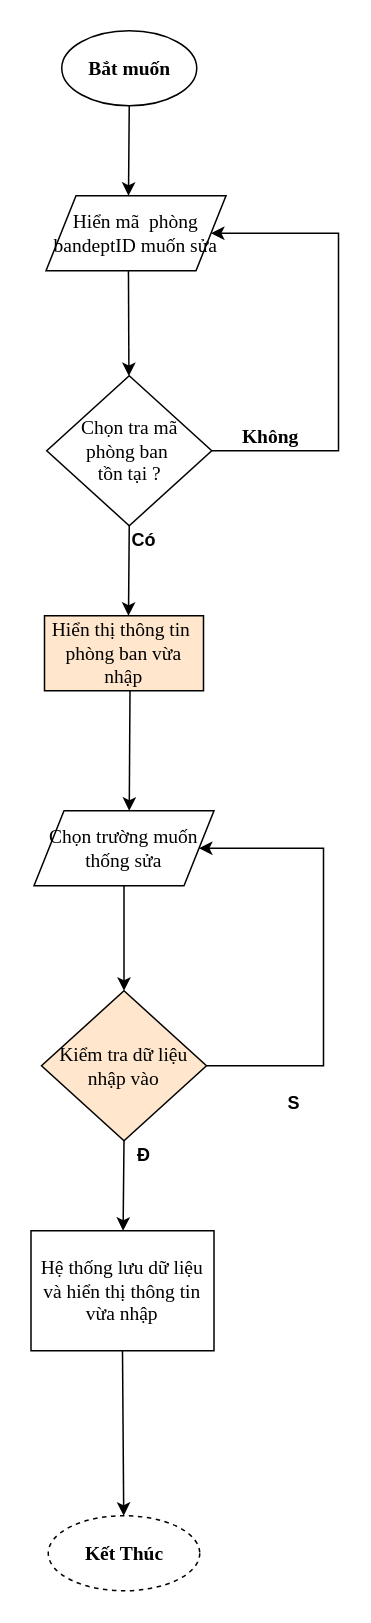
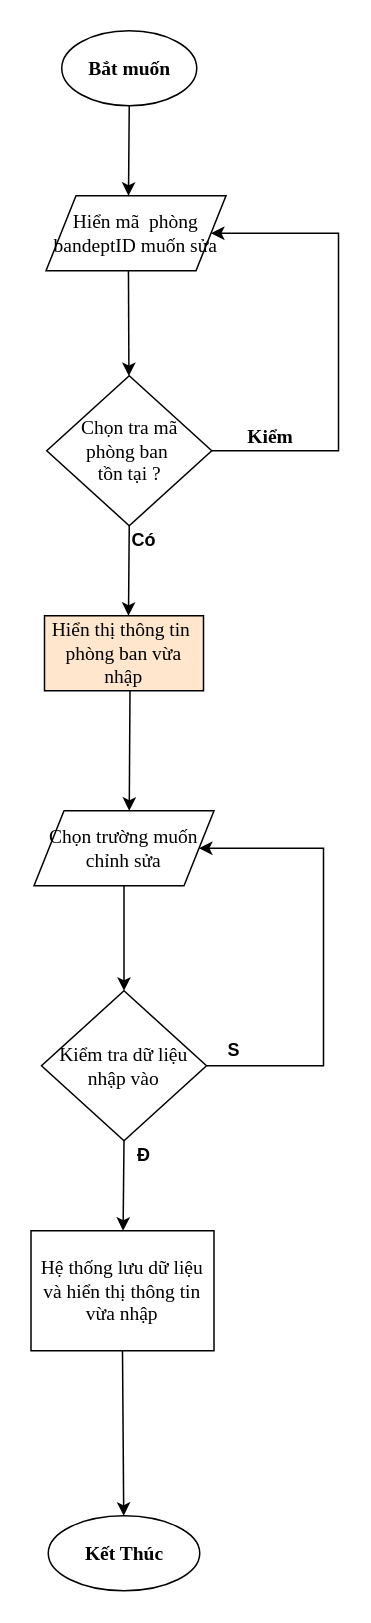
  <mxCell id="0" />
  <mxCell id="1" parent="0" />
  <mxCell id="2" style="edgeStyle=orthogonalEdgeStyle;rounded=0;orthogonalLoop=1;jettySize=auto;html=1;exitX=0.5;exitY=1;exitDx=0;exitDy=0;fontSize=13;fontFamily=Times New Roman;fontStyle=0" edge="1" parent="1" source="3"><mxGeometry relative="1" as="geometry"><mxPoint x="85" y="130" as="targetPoint" /></mxGeometry></mxCell>
  <mxCell id="3" value="&lt;font style=&quot;font-size: 13px;&quot;&gt;Bắt muốn&lt;/font&gt;" style="ellipse;whiteSpace=wrap;html=1;fontSize=13;fontFamily=Times New Roman;fontStyle=1" vertex="1" parent="1"><mxGeometry x="40.5" y="20" width="90" height="50" as="geometry" /></mxCell>
  <mxCell id="4" style="rounded=0;orthogonalLoop=1;jettySize=auto;html=1;exitX=0.458;exitY=0.978;exitDx=0;exitDy=0;exitPerimeter=0;fontSize=13;fontFamily=Times New Roman;fontStyle=0" edge="1" parent="1" source="5" target="8"><mxGeometry relative="1" as="geometry" /></mxCell>
  <mxCell id="5" value="&lt;font style=&quot;font-size: 13px;&quot;&gt;Hiển mã&amp;nbsp; phòng&lt;br&gt;bandeptID&lt;span style=&quot;background-color: initial;&quot;&gt;&amp;nbsp;muốn sửa&lt;/span&gt;&lt;br&gt;&lt;/font&gt;" style="shape=parallelogram;perimeter=parallelogramPerimeter;whiteSpace=wrap;html=1;fixedSize=1;fontSize=13;fontFamily=Times New Roman;fontStyle=0" vertex="1" parent="1"><mxGeometry x="30" y="130" width="120" height="50" as="geometry" /></mxCell>
  <mxCell id="6" style="rounded=0;orthogonalLoop=1;jettySize=auto;html=1;exitX=0.5;exitY=1;exitDx=0;exitDy=0;fontSize=13;fontFamily=Times New Roman;fontStyle=0" edge="1" parent="1" source="8"><mxGeometry relative="1" as="geometry"><mxPoint x="85" y="410" as="targetPoint" /></mxGeometry></mxCell>
  <mxCell id="7" style="edgeStyle=elbowEdgeStyle;rounded=0;orthogonalLoop=1;jettySize=auto;html=1;exitX=1;exitY=0.5;exitDx=0;exitDy=0;entryX=1;entryY=0.5;entryDx=0;entryDy=0;" edge="1" parent="1" source="8" target="5"><mxGeometry relative="1" as="geometry"><mxPoint x="85" y="90" as="targetPoint" /><Array as="points"><mxPoint x="225" y="170" /><mxPoint x="225" y="190" /></Array></mxGeometry></mxCell>
  <mxCell id="8" value="Chọn tra mã&lt;br&gt;phòng ban&amp;nbsp;&lt;br&gt;tồn tại ?" style="rhombus;whiteSpace=wrap;html=1;fontSize=13;fontFamily=Times New Roman;fontStyle=0" vertex="1" parent="1"><mxGeometry x="30.5" y="250" width="110" height="100" as="geometry" /></mxCell>
  <mxCell id="9" style="rounded=0;orthogonalLoop=1;jettySize=auto;html=1;entryX=0.5;entryY=0;entryDx=0;entryDy=0;" edge="1" parent="1"><mxGeometry relative="1" as="geometry"><mxPoint x="86" y="460" as="sourcePoint" /><mxPoint x="85.5" y="540" as="targetPoint" /></mxGeometry></mxCell>
  <mxCell id="10" value="Hiển thị thông tin&amp;nbsp;&lt;br&gt;phòng ban vừa nhập" style="rounded=0;whiteSpace=wrap;html=1;fontSize=13;fontFamily=Times New Roman;fontStyle=0;fillColor=#ffe6cc;" vertex="1" parent="1"><mxGeometry x="29" y="410" width="106" height="50" as="geometry" /></mxCell>
- <mxCell id="11" value="&lt;font style=&quot;font-size: 13px;&quot;&gt;&lt;span style=&quot;font-size: 13px;&quot;&gt;Kết Thúc&lt;/span&gt;&lt;/font&gt;" style="ellipse;whiteSpace=wrap;html=1;fontSize=13;fontFamily=Times New Roman;fontStyle=1;dashed=1;" vertex="1" parent="1"><mxGeometry x="31.5" y="1010" width="101" height="50" as="geometry" /></mxCell>
- <mxCell id="12" value="&lt;b&gt;Không&amp;nbsp;&lt;br&gt;&lt;/b&gt;" style="text;html=1;align=center;verticalAlign=middle;resizable=0;points=[];autosize=1;strokeColor=none;fillColor=none;fontSize=13;fontFamily=Times New Roman;fontStyle=0" vertex="1" parent="1"><mxGeometry x="150.5" y="275" width="60" height="30" as="geometry" /></mxCell>
+ <mxCell id="11" value="&lt;font style=&quot;font-size: 13px;&quot;&gt;&lt;span style=&quot;font-size: 13px;&quot;&gt;Kết Thúc&lt;/span&gt;&lt;/font&gt;" style="ellipse;whiteSpace=wrap;html=1;fontSize=13;fontFamily=Times New Roman;fontStyle=1" vertex="1" parent="1"><mxGeometry x="31.5" y="1010" width="101" height="50" as="geometry" /></mxCell>
+ <mxCell id="12" value="&lt;b&gt;Kiểm&amp;nbsp;&lt;br&gt;&lt;/b&gt;" style="text;html=1;align=center;verticalAlign=middle;resizable=0;points=[];autosize=1;strokeColor=none;fillColor=none;fontSize=13;fontFamily=Times New Roman;fontStyle=0" vertex="1" parent="1"><mxGeometry x="150.5" y="275" width="60" height="30" as="geometry" /></mxCell>
  <mxCell id="13" value="&lt;b&gt;Có&lt;/b&gt;" style="text;html=1;align=center;verticalAlign=middle;resizable=0;points=[];autosize=1;strokeColor=none;fillColor=none;" vertex="1" parent="1"><mxGeometry x="75" y="345" width="40" height="30" as="geometry" /></mxCell>
  <mxCell id="14" style="rounded=0;orthogonalLoop=1;jettySize=auto;html=1;exitX=0.5;exitY=1;exitDx=0;exitDy=0;" edge="1" parent="1" source="15" target="11"><mxGeometry relative="1" as="geometry" /></mxCell>
  <mxCell id="15" value="Hệ thống lưu dữ liệu và hiển thị thông tin vừa nhập" style="rounded=0;whiteSpace=wrap;html=1;fontSize=13;fontFamily=Times New Roman;fontStyle=0" vertex="1" parent="1"><mxGeometry x="20" y="820" width="122" height="80" as="geometry" /></mxCell>
  <mxCell id="16" style="rounded=0;orthogonalLoop=1;jettySize=auto;html=1;exitX=0.5;exitY=1;exitDx=0;exitDy=0;entryX=0.5;entryY=0;entryDx=0;entryDy=0;" edge="1" parent="1" source="17" target="20"><mxGeometry relative="1" as="geometry" /></mxCell>
- <mxCell id="17" value="&lt;font style=&quot;font-size: 13px;&quot;&gt;Chọn trường muốn&lt;br&gt;thống sửa&lt;br&gt;&lt;/font&gt;" style="shape=parallelogram;perimeter=parallelogramPerimeter;whiteSpace=wrap;html=1;fixedSize=1;fontSize=13;fontFamily=Times New Roman;fontStyle=0" vertex="1" parent="1"><mxGeometry x="22" y="540" width="120" height="50" as="geometry" /></mxCell>
+ <mxCell id="17" value="&lt;font style=&quot;font-size: 13px;&quot;&gt;Chọn trường muốn&lt;br&gt;chỉnh sửa&lt;br&gt;&lt;/font&gt;" style="shape=parallelogram;perimeter=parallelogramPerimeter;whiteSpace=wrap;html=1;fixedSize=1;fontSize=13;fontFamily=Times New Roman;fontStyle=0" vertex="1" parent="1"><mxGeometry x="22" y="540" width="120" height="50" as="geometry" /></mxCell>
  <mxCell id="18" style="rounded=0;orthogonalLoop=1;jettySize=auto;html=1;exitX=0.5;exitY=1;exitDx=0;exitDy=0;" edge="1" parent="1" source="20" target="15"><mxGeometry relative="1" as="geometry" /></mxCell>
  <mxCell id="19" style="edgeStyle=elbowEdgeStyle;rounded=0;orthogonalLoop=1;jettySize=auto;html=1;exitX=1;exitY=0.5;exitDx=0;exitDy=0;entryX=1;entryY=0.5;entryDx=0;entryDy=0;" edge="1" parent="1" source="20" target="17"><mxGeometry relative="1" as="geometry"><mxPoint x="275" y="560" as="targetPoint" /><Array as="points"><mxPoint x="215" y="650" /></Array></mxGeometry></mxCell>
- <mxCell id="20" value="Kiểm tra dữ liệu&lt;br&gt;nhập vào" style="rhombus;whiteSpace=wrap;html=1;fontSize=13;fontFamily=Times New Roman;fontStyle=0;fillColor=#ffe6cc;" vertex="1" parent="1"><mxGeometry x="27" y="660" width="110" height="100" as="geometry" /></mxCell>
- <mxCell id="21" value="&lt;b&gt;S&lt;/b&gt;" style="text;html=1;align=center;verticalAlign=middle;resizable=0;points=[];autosize=1;strokeColor=none;fillColor=none;" vertex="1" parent="1"><mxGeometry x="180" y="720" width="30" height="30" as="geometry" /></mxCell>
+ <mxCell id="20" value="Kiểm tra dữ liệu&lt;br&gt;nhập vào" style="rhombus;whiteSpace=wrap;html=1;fontSize=13;fontFamily=Times New Roman;fontStyle=0" vertex="1" parent="1"><mxGeometry x="27" y="660" width="110" height="100" as="geometry" /></mxCell>
+ <mxCell id="21" value="&lt;b&gt;S&lt;/b&gt;" style="text;html=1;align=center;verticalAlign=middle;resizable=0;points=[];autosize=1;strokeColor=none;fillColor=none;" vertex="1" parent="1"><mxGeometry x="140" y="685" width="30" height="30" as="geometry" /></mxCell>
  <mxCell id="22" value="&lt;b&gt;Đ&lt;/b&gt;" style="text;html=1;align=center;verticalAlign=middle;resizable=0;points=[];autosize=1;strokeColor=none;fillColor=none;" vertex="1" parent="1"><mxGeometry x="80" y="755" width="30" height="30" as="geometry" /></mxCell>
